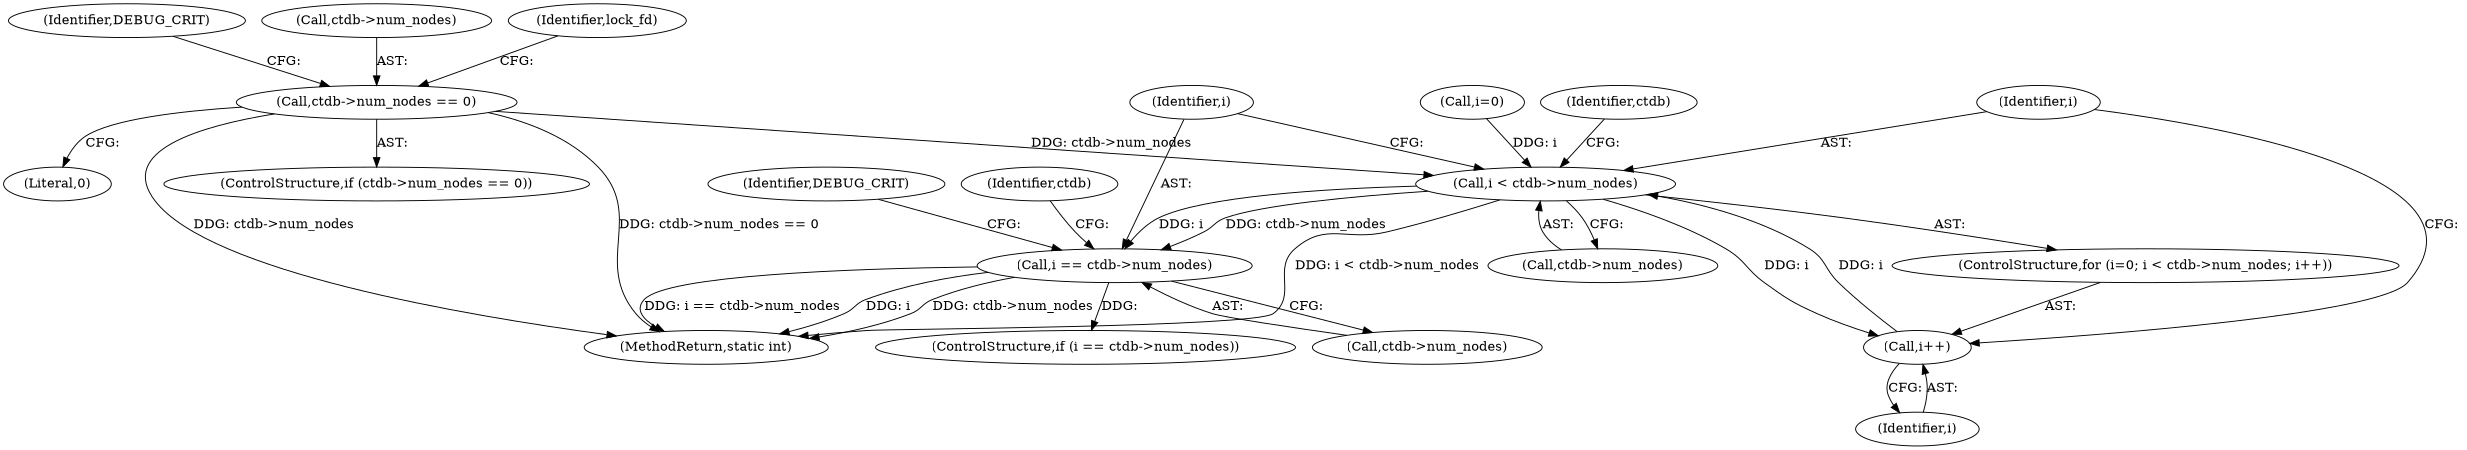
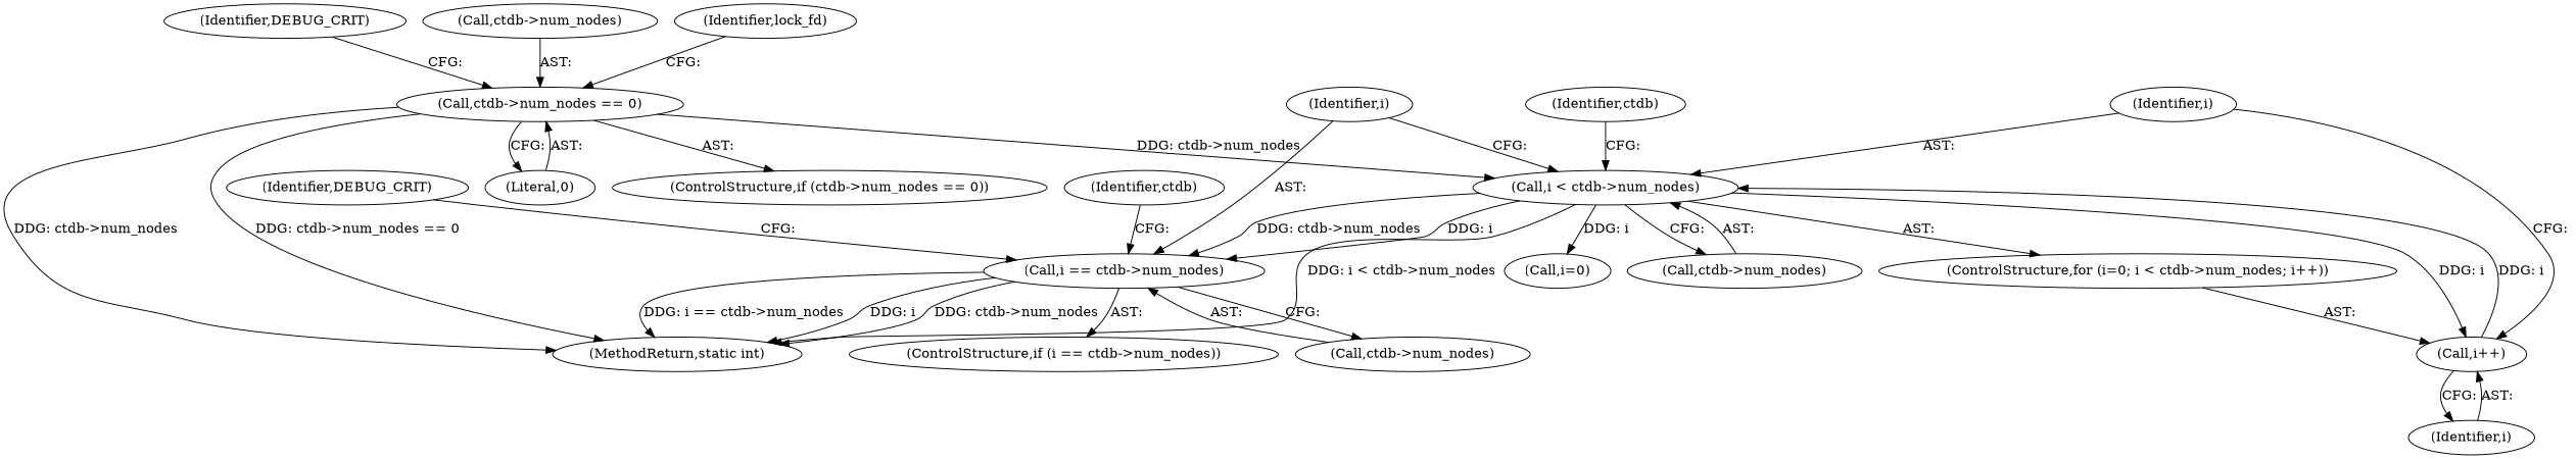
  digraph {
    fontname="DejaVu Serif"
    node [fontname="DejaVu Serif"]
    edge [fontname="DejaVu Serif"]
    n1 [label="(Call,ctdb->num_nodes == 0)"]
    n2 [label="(Call,i < ctdb->num_nodes)"]
    n3 [label="(Literal,0)"]
    n4 [label="(MethodReturn,static int)"]
    n5 [label="(ControlStructure,if (ctdb->num_nodes == 0))"]
    n6 [label="(Call,i++)"]
    n7 [label="(Call,i == ctdb->num_nodes)"]
    n8 [label="(Call,ctdb->num_nodes)"]
    n9 [label="(ControlStructure,for (i=0; i < ctdb->num_nodes; i++))"]
    n10 [label="(Identifier,i)"]
    n11 [label="(ControlStructure,if (i == ctdb->num_nodes))"]
    n12 [label="(Call,ctdb->num_nodes)"]
    n13 [label="(Identifier,DEBUG_CRIT)"]
    n14 [label="(Identifier,DEBUG_CRIT)"]
    n15 [label="(Call,ctdb->num_nodes)"]
    n16 [label="(Identifier,ctdb)"]
    n17 [label="(Call,i=0)"]
    n18 [label="(Identifier,i)"]
    n19 [label="(Identifier,lock_fd)"]
    n20 [label="(Identifier,i)"]
    n21 [label="(Identifier,ctdb)"]
    n1 -> n2 [label="DDG: ctdb->num_nodes"]
    n1 -> n3 [label="CFG: "]
    n1 -> n4 [label="DDG: ctdb->num_nodes"]
    n1 -> n4 [label="DDG: ctdb->num_nodes == 0"]
    n1 -> n5 [label="AST: "]
    n2 -> n4 [label="DDG: i < ctdb->num_nodes"]
    n2 -> n6 [label="DDG: i"]
    n2 -> n7 [label="DDG: i"]
    n2 -> n7 [label="DDG: ctdb->num_nodes"]
    n2 -> n8 [label="CFG: "]
    n2 -> n9 [label="AST: "]
+   n3 -> n1 [label="AST: "]
    n6 -> n2 [label="DDG: i"]
    n6 -> n10 [label="CFG: "]
    n7 -> n4 [label="DDG: i"]
    n7 -> n4 [label="DDG: ctdb->num_nodes"]
    n7 -> n4 [label="DDG: i == ctdb->num_nodes"]
-   n7 -> n11 [label="DDG: "]
+   n7 -> n11 [label="AST: "]
    n7 -> n12 [label="CFG: "]
    n8 -> n2 [label="AST: "]
    n9 -> n6 [label="AST: "]
    n10 -> n6 [label="AST: "]
    n12 -> n7 [label="AST: "]
    n13 -> n7 [label="CFG: "]
    n14 -> n1 [label="CFG: "]
    n15 -> n1 [label="AST: "]
    n16 -> n7 [label="CFG: "]
-   n17 -> n2 [label="DDG: i"]
+   n2 -> n17 [label="DDG: i"]
    n18 -> n2 [label="CFG: "]
    n18 -> n7 [label="AST: "]
    n19 -> n1 [label="CFG: "]
    n20 -> n2 [label="AST: "]
    n20 -> n6 [label="CFG: "]
    n21 -> n2 [label="CFG: "]
  }
